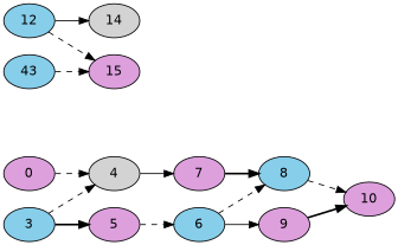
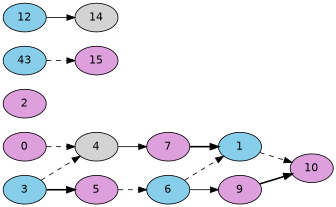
  digraph {
    fontname="DejaVu Sans"
    rankdir=LR
    node [alpha=0.09 fillcolor=plum fontname="DejaVu Sans" style=filled]
    edge [fontname="DejaVu Sans" style=dashed]
    n1 [alpha=0.07 expect_size=16092160 label=0]
    4 [expect_size=41522176 fillcolor=lightgrey]
    7 [alpha=0.01 expect_size=21019648]
-   8 [alpha=0.16 expect_size=17063936 fillcolor=skyblue]
+   8 [alpha=0.16 expect_size=17063936 fillcolor=skyblue label=1]
+   2 [alpha=0.15 expect_size=47011840]
    3 [alpha=0.12 expect_size=21570560 fillcolor=skyblue]
    5 [alpha=0.16 expect_size=33783808]
    6 [alpha=0.13 expect_size=9167872 fillcolor=skyblue]
    9 [alpha=0.01 expect_size=43138048]
    10 [expect_size=43599872]
    12 [alpha=0.20 expect_size=35856384 fillcolor=skyblue]
    14 [alpha=0.03 expect_size=5584896 fillcolor=lightgrey]
    15 [alpha=0.20 expect_size=26725376]
    n14 [alpha=0.15 expect_size=24469504 fillcolor=skyblue label=43]
    n1 -> 4
    4 -> 7 [style=solid]
    7 -> 8 [style=bold]
    8 -> 10
    3 -> 4
    3 -> 5 [style=bold]
    5 -> 6
    6 -> 8
    6 -> 9 [style=solid]
    9 -> 10 [style=bold]
    12 -> 14 [style=solid]
-   12 -> 15
    n14 -> 15
  }
